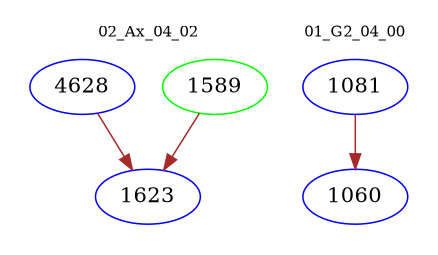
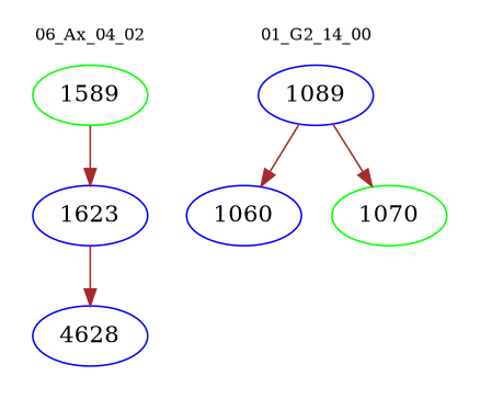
  digraph {
    node [color=blue]
    edge [color=brown]
    n1 [label=1623]
    n2 [color=green label=1589]
    n3 [label=4628]
-   n4 [label=1081]
+   n4 [label=1089]
    n5 [label=1060]
+   n6 [color=green label=1070]
    subgraph cluster_1 {
      color=white
      fontsize=10
-     label="02_Ax_04_02"
+     label="06_Ax_04_02"
      n1
      n2
      n3
    }
    subgraph cluster_2 {
      color=white
      fontsize=10
-     label="01_G2_04_00"
+     label="01_G2_14_00"
      n4
      n5
+     n6
    }
-   n3 -> n1
+   n1 -> n3
    n2 -> n1
    n4 -> n5
+   n4 -> n6
  }
